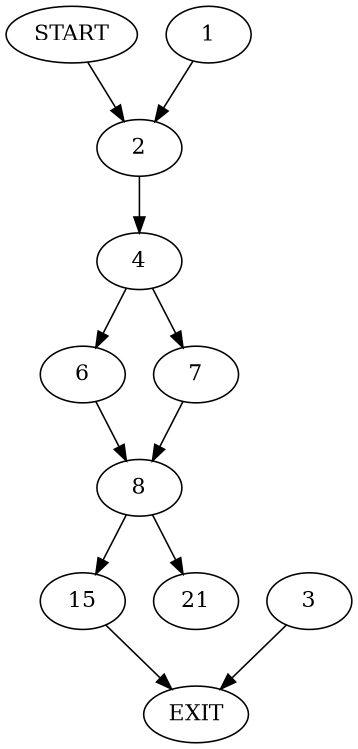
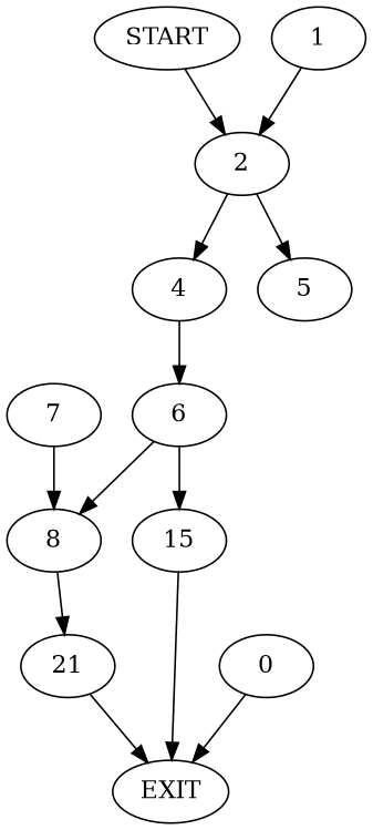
  digraph {
    n1 [label=START]
    2
    1
    n4 [label=EXIT]
    4
-   3
+   5
+   3 [label=0]
    6
    7
    8
    n11 [label=15]
    n12 [label=21]
    n1 -> 2
    2 -> 4
+   2 -> 5
    1 -> 2
    4 -> 6
-   4 -> 7
    3 -> n4
    6 -> 8
    7 -> 8
-   8 -> n11
+   6 -> n11
    8 -> n12
    n11 -> n4
+   n12 -> n4
  }
